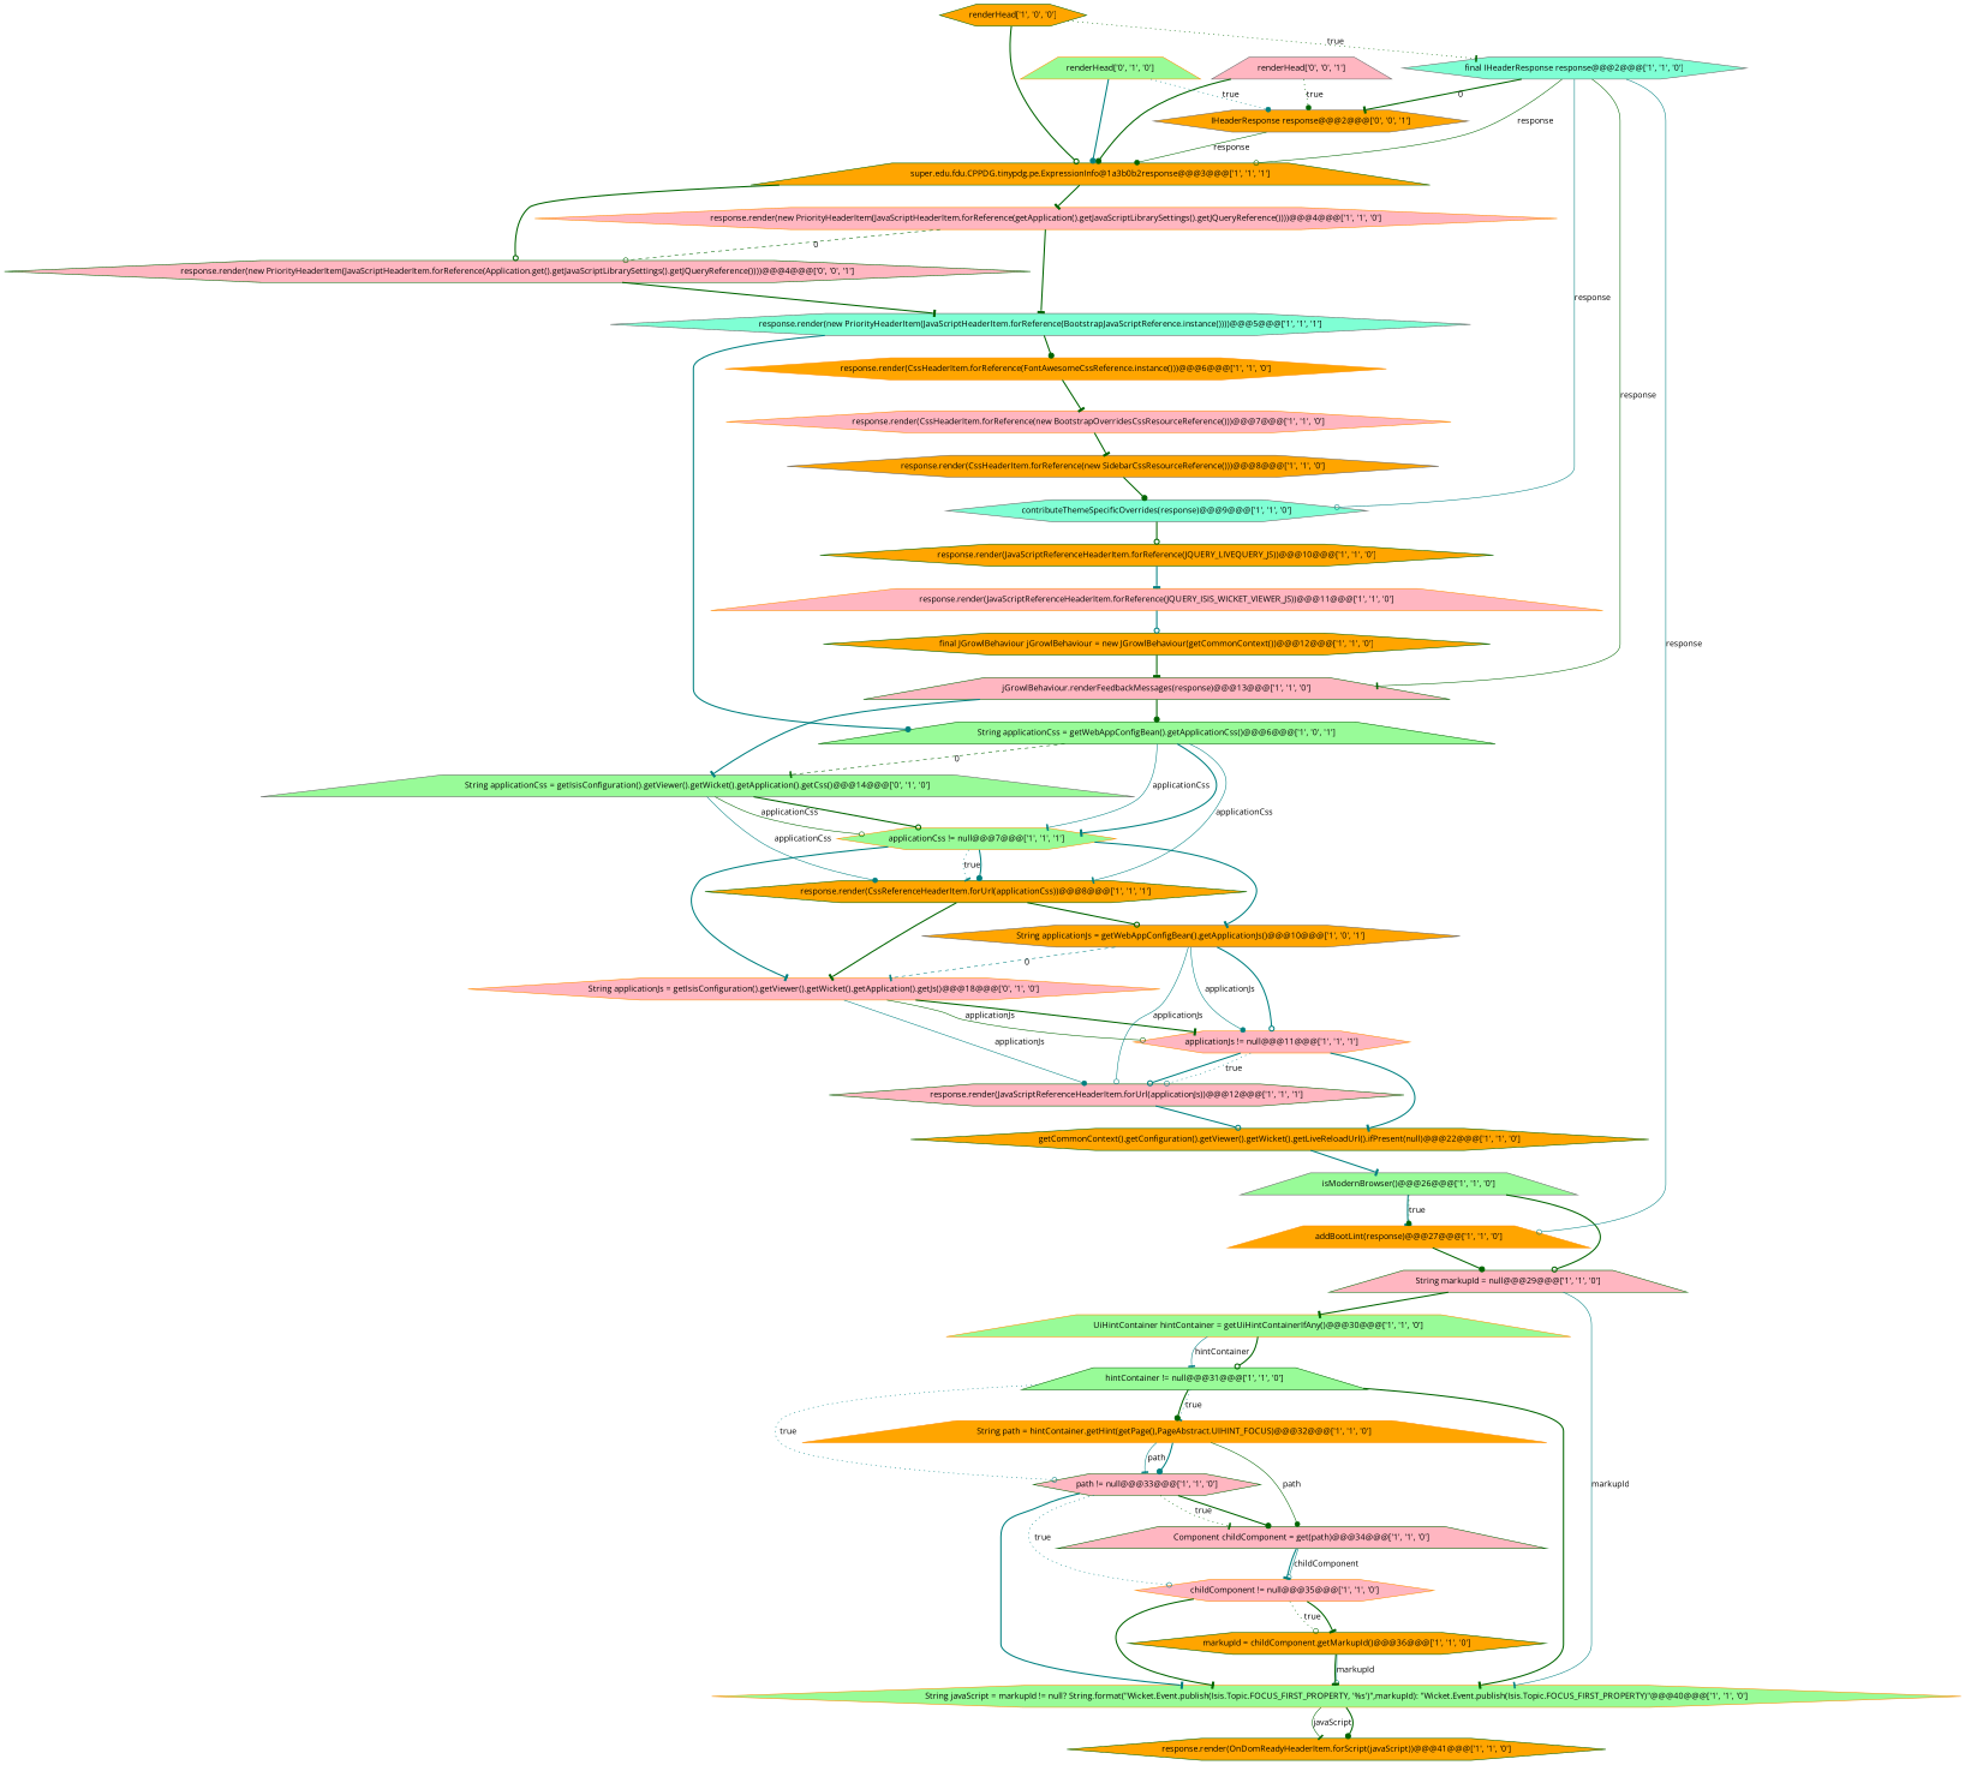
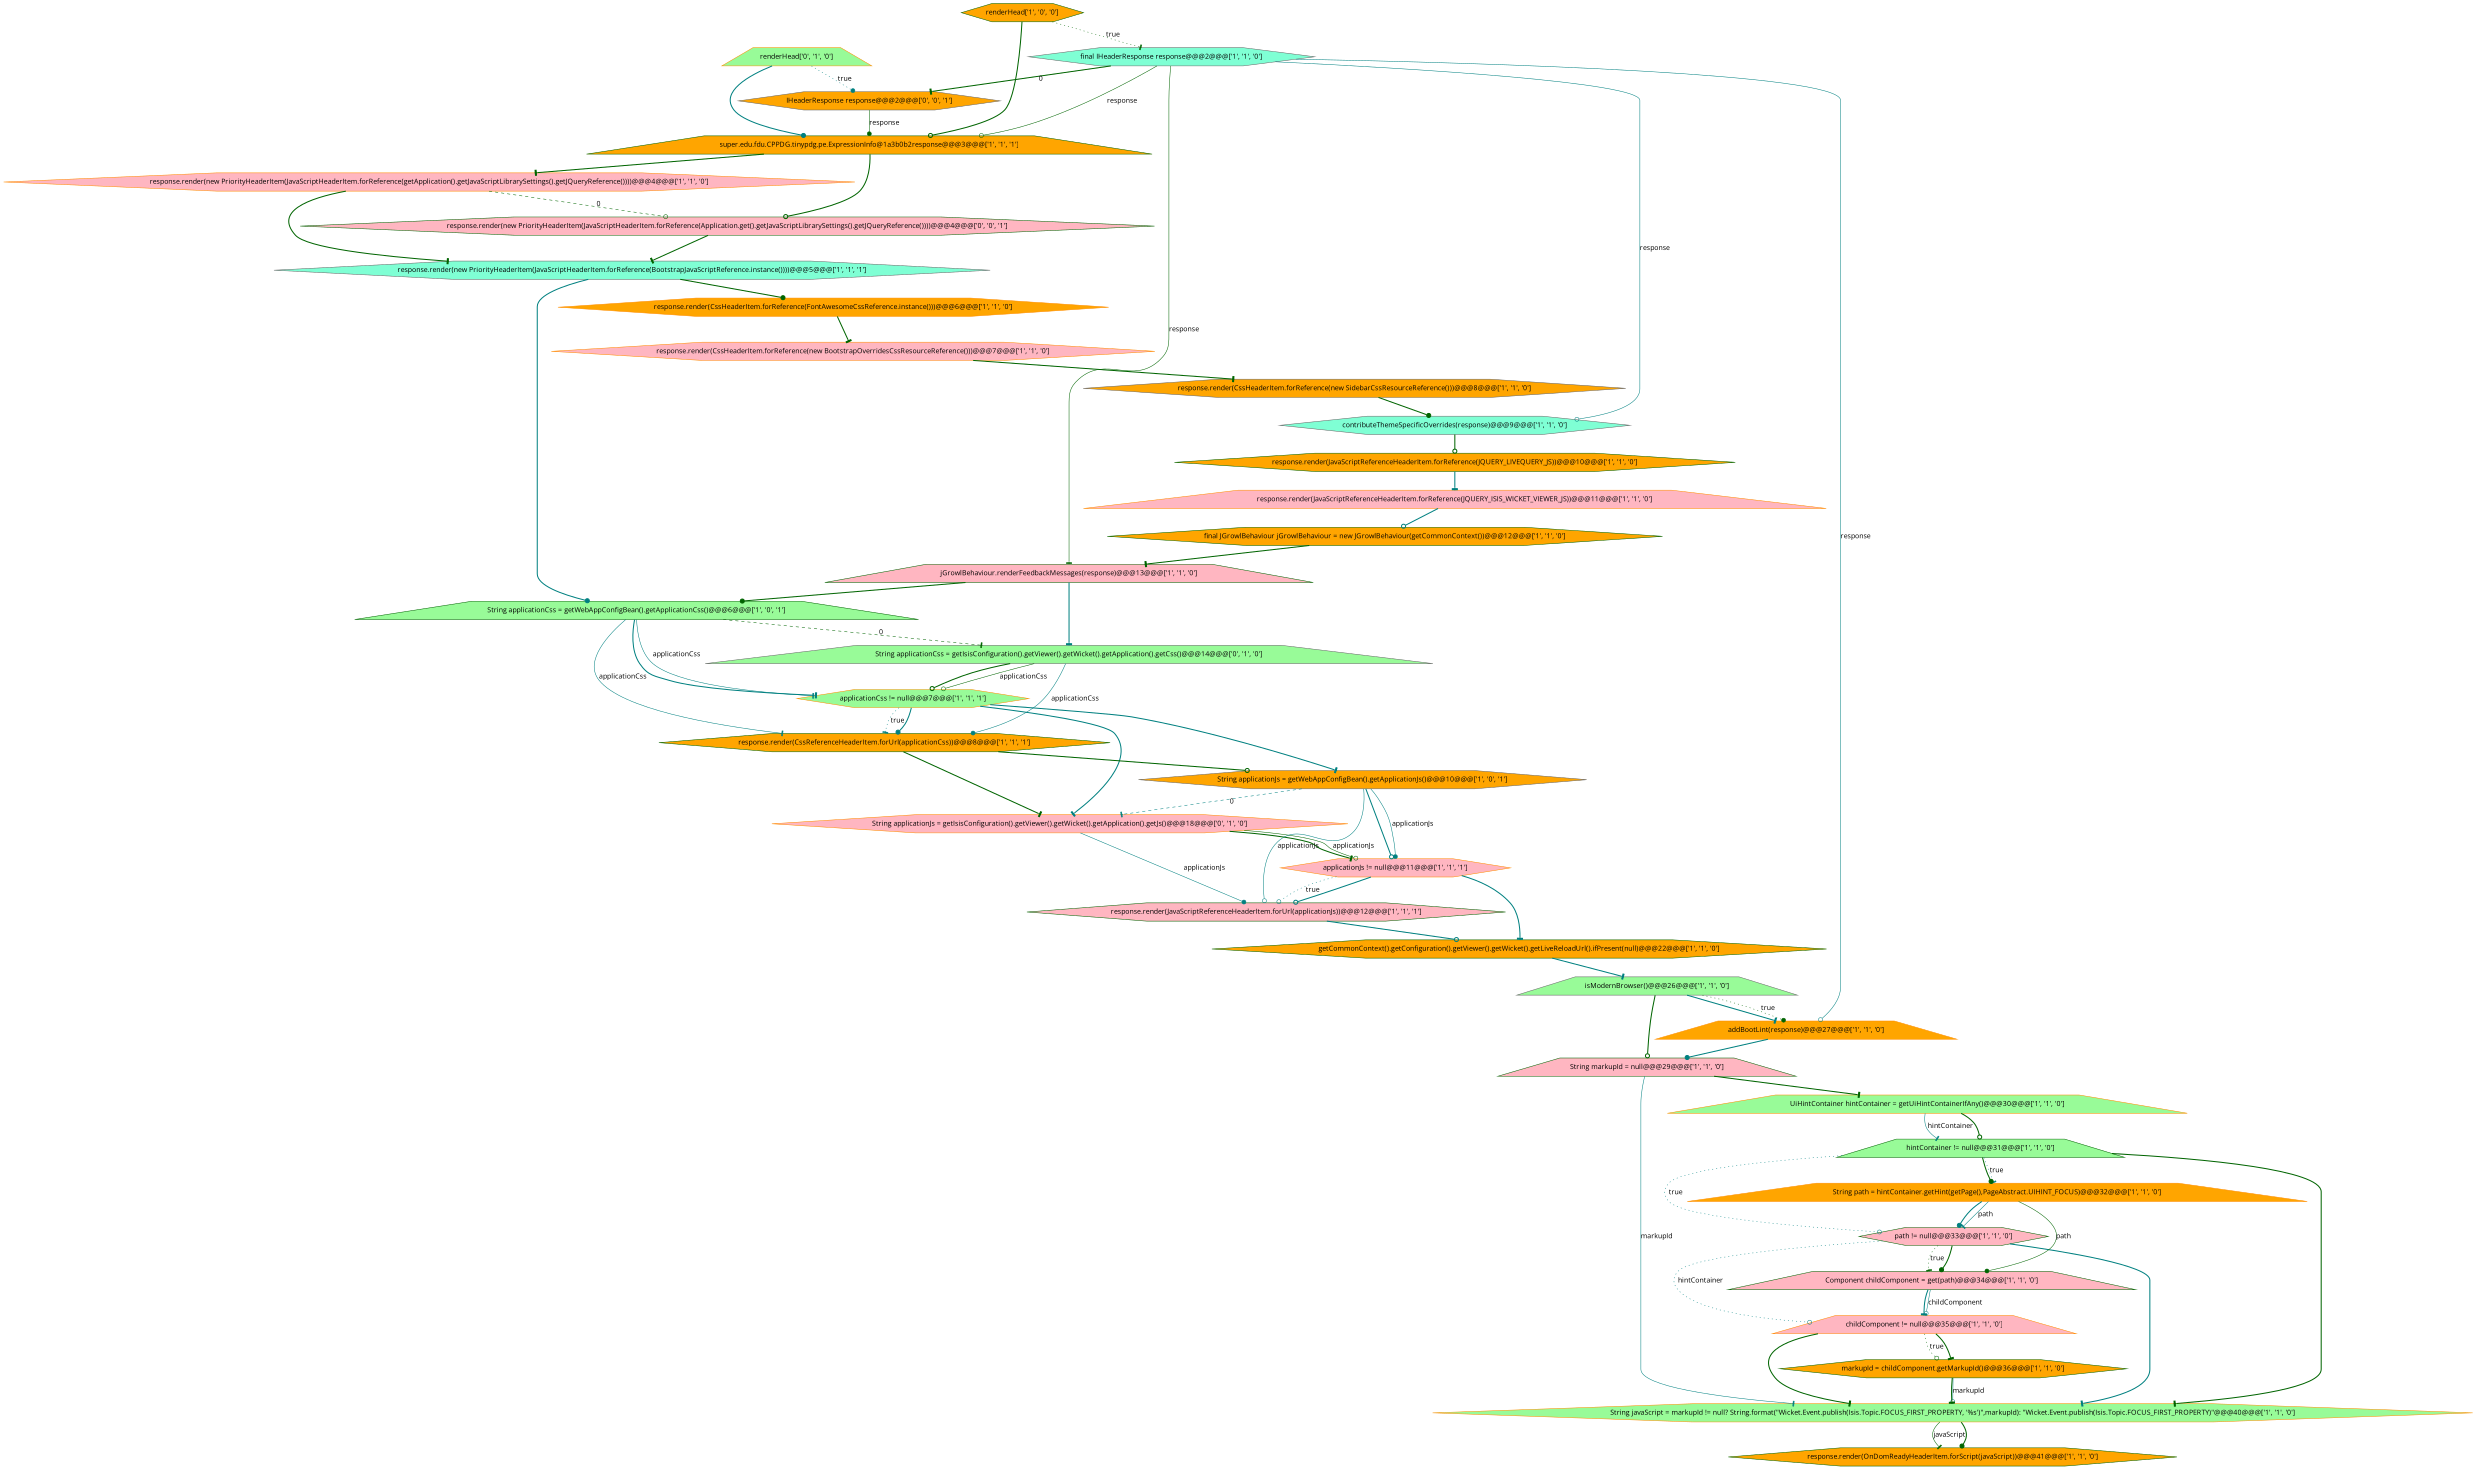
  digraph {
    fontname="Open Sans"
    node [color=darkgreen fillcolor=orange fontname="Open Sans" shape=hexagon style=filled]
    edge [arrowhead=tee color=darkgreen fontname="Open Sans" style=bold]
    n1 [color=darkorange fillcolor=palegreen label="applicationCss != null@@@7@@@['1', '1', '1']"]
    n2 [color=darkorange fillcolor=lightpink label="String applicationJs = getIsisConfiguration().getViewer().getWicket().getApplication().getJs()@@@18@@@['0', '1', '0']"]
    n3 [label="response.render(CssReferenceHeaderItem.forUrl(applicationCss))@@@8@@@['1', '1', '1']"]
    n4 [color=gray40 label="String applicationJs = getWebAppConfigBean().getApplicationJs()@@@10@@@['1', '0', '1']"]
    n5 [color=darkorange fillcolor=lightpink label="applicationJs != null@@@11@@@['1', '1', '1']"]
    n6 [fillcolor=lightpink label="response.render(JavaScriptReferenceHeaderItem.forUrl(applicationJs))@@@12@@@['1', '1', '1']"]
    n7 [label="getCommonContext().getConfiguration().getViewer().getWicket().getLiveReloadUrl().ifPresent(null)@@@22@@@['1', '1', '0']"]
    n8 [label="markupId = childComponent.getMarkupId()@@@36@@@['1', '1', '0']"]
    n9 [color=darkorange fillcolor=palegreen label="String javaScript = markupId != null? String.format(\"Wicket.Event.publish(Isis.Topic.FOCUS_FIRST_PROPERTY, '%s')\",markupId): \"Wicket.Event.publish(Isis.Topic.FOCUS_FIRST_PROPERTY)\"@@@40@@@['1', '1', '0']"]
    n10 [label="response.render(OnDomReadyHeaderItem.forScript(javaScript))@@@41@@@['1', '1', '0']"]
    n11 [color=darkorange fillcolor=palegreen label="UiHintContainer hintContainer = getUiHintContainerIfAny()@@@30@@@['1', '1', '0']" shape=trapezium]
    n12 [fillcolor=palegreen label="hintContainer != null@@@31@@@['1', '1', '0']" shape=trapezium]
    n13 [fillcolor=lightpink label="path != null@@@33@@@['1', '1', '0']"]
    n14 [color=darkorange label="String path = hintContainer.getHint(getPage(),PageAbstract.UIHINT_FOCUS)@@@32@@@['1', '1', '0']" shape=trapezium]
    n15 [color=darkorange label="addBootLint(response)@@@27@@@['1', '1', '0']" shape=trapezium]
    n16 [fillcolor=lightpink label="String markupId = null@@@29@@@['1', '1', '0']" shape=trapezium]
    n17 [color=darkorange fillcolor=lightpink label="response.render(new PriorityHeaderItem(JavaScriptHeaderItem.forReference(getApplication().getJavaScriptLibrarySettings().getJQueryReference())))@@@4@@@['1', '1', '0']"]
    n18 [color=gray40 fillcolor=aquamarine label="response.render(new PriorityHeaderItem(JavaScriptHeaderItem.forReference(BootstrapJavaScriptReference.instance())))@@@5@@@['1', '1', '1']"]
    n19 [fillcolor=lightpink label="response.render(new PriorityHeaderItem(JavaScriptHeaderItem.forReference(Application.get().getJavaScriptLibrarySettings().getJQueryReference())))@@@4@@@['0', '0', '1']"]
    n20 [color=darkorange label="response.render(CssHeaderItem.forReference(FontAwesomeCssReference.instance()))@@@6@@@['1', '1', '0']"]
    n21 [fillcolor=palegreen label="String applicationCss = getWebAppConfigBean().getApplicationCss()@@@6@@@['1', '0', '1']" shape=trapezium]
    n22 [color=gray40 fillcolor=palegreen label="isModernBrowser()@@@26@@@['1', '1', '0']" shape=trapezium]
-   n23 [color=darkorange fillcolor=lightpink label="childComponent != null@@@35@@@['1', '1', '0']"]
+   n23 [color=darkorange fillcolor=lightpink label="childComponent != null@@@35@@@['1', '1', '0']" shape=trapezium]
    n24 [fillcolor=lightpink label="Component childComponent = get(path)@@@34@@@['1', '1', '0']" shape=trapezium]
    n25 [color=darkorange fillcolor=lightpink label="response.render(CssHeaderItem.forReference(new BootstrapOverridesCssResourceReference()))@@@7@@@['1', '1', '0']"]
    n26 [color=gray40 label="response.render(CssHeaderItem.forReference(new SidebarCssResourceReference()))@@@8@@@['1', '1', '0']"]
    n27 [color=gray40 fillcolor=palegreen label="String applicationCss = getIsisConfiguration().getViewer().getWicket().getApplication().getCss()@@@14@@@['0', '1', '0']" shape=trapezium]
    n28 [label="renderHead['1', '0', '0']"]
    n29 [label="super.edu.fdu.CPPDG.tinypdg.pe.ExpressionInfo@1a3b0b2response@@@3@@@['1', '1', '1']" shape=trapezium]
    n30 [color=gray40 fillcolor=aquamarine label="final IHeaderResponse response@@@2@@@['1', '1', '0']"]
    n31 [color=gray40 fillcolor=aquamarine label="contributeThemeSpecificOverrides(response)@@@9@@@['1', '1', '0']"]
    n32 [fillcolor=lightpink label="jGrowlBehaviour.renderFeedbackMessages(response)@@@13@@@['1', '1', '0']" shape=trapezium]
    n33 [color=gray40 label="IHeaderResponse response@@@2@@@['0', '0', '1']"]
    n34 [label="response.render(JavaScriptReferenceHeaderItem.forReference(JQUERY_LIVEQUERY_JS))@@@10@@@['1', '1', '0']"]
    n35 [color=darkorange fillcolor=lightpink label="response.render(JavaScriptReferenceHeaderItem.forReference(JQUERY_ISIS_WICKET_VIEWER_JS))@@@11@@@['1', '1', '0']" shape=trapezium]
    n36 [label="final JGrowlBehaviour jGrowlBehaviour = new JGrowlBehaviour(getCommonContext())@@@12@@@['1', '1', '0']"]
-   n37 [color=gray40 fillcolor=lightpink label="renderHead['0', '0', '1']" shape=trapezium]
    n38 [color=darkorange fillcolor=palegreen label="renderHead['0', '1', '0']" shape=trapezium]
    n1 -> n2 [color=teal]
    n1 -> n3 [color=teal label=true style=dotted]
    n1 -> n3 [arrowhead=dot color=teal]
    n1 -> n4 [color=teal]
    n2 -> n5
    n2 -> n5 [arrowhead=odot label=applicationJs style=solid]
    n2 -> n6 [arrowhead=dot color=teal label=applicationJs style=solid]
    n3 -> n2
    n3 -> n4 [arrowhead=odot]
    n4 -> n2 [color=teal label=0 style=dashed]
    n4 -> n5 [arrowhead=odot color=teal]
    n4 -> n5 [arrowhead=dot color=teal label=applicationJs style=solid]
    n4 -> n6 [arrowhead=odot color=teal label=applicationJs style=solid]
    n5 -> n6 [arrowhead=odot color=teal]
    n5 -> n6 [arrowhead=odot color=teal label=true style=dotted]
    n5 -> n7 [color=teal]
    n6 -> n7 [arrowhead=odot color=teal]
    n7 -> n22 [color=teal]
    n8 -> n9 [arrowhead=odot color=teal label=markupId style=solid]
    n8 -> n9
    n9 -> n10 [label=javaScript style=solid]
    n9 -> n10 [arrowhead=dot]
    n11 -> n12 [color=teal label=hintContainer style=solid]
    n11 -> n12 [arrowhead=odot]
    n12 -> n9
    n12 -> n13 [arrowhead=odot color=teal label=true style=dotted]
    n12 -> n14 [color=teal label=true style=dotted]
    n12 -> n14 [arrowhead=dot]
    n13 -> n9 [color=teal]
-   n13 -> n23 [arrowhead=odot color=teal label=true style=dotted]
+   n13 -> n23 [arrowhead=odot color=teal label=hintContainer style=dotted]
    n13 -> n24 [arrowhead=dot]
    n13 -> n24 [label=true style=dotted]
    n14 -> n13 [color=teal label=path style=solid]
    n14 -> n13 [arrowhead=dot color=teal]
    n14 -> n24 [arrowhead=dot label=path style=solid]
-   n15 -> n16 [arrowhead=dot]
+   n15 -> n16 [arrowhead=dot color=teal]
    n16 -> n9 [color=teal label=markupId style=solid]
    n16 -> n11
    n17 -> n18
    n17 -> n19 [arrowhead=odot label=0 style=dashed]
    n18 -> n20 [arrowhead=dot]
    n18 -> n21 [arrowhead=dot color=teal]
    n19 -> n18
    n20 -> n25
    n21 -> n1 [color=teal label=applicationCss style=solid]
    n21 -> n1 [color=teal]
    n21 -> n3 [color=teal label=applicationCss style=solid]
    n21 -> n27 [label=0 style=dashed]
    n22 -> n15 [color=teal]
    n22 -> n15 [arrowhead=dot label=true style=dotted]
    n22 -> n16 [arrowhead=odot]
    n23 -> n8 [arrowhead=odot label=true style=dotted]
    n23 -> n8
    n23 -> n9
    n24 -> n23 [arrowhead=odot color=teal label=childComponent style=solid]
    n24 -> n23 [color=teal]
    n25 -> n26
    n26 -> n31 [arrowhead=dot]
    n27 -> n1 [arrowhead=odot]
    n27 -> n1 [arrowhead=odot label=applicationCss style=solid]
    n27 -> n3 [arrowhead=dot color=teal label=applicationCss style=solid]
    n28 -> n29 [arrowhead=odot]
    n28 -> n30 [label=true style=dotted]
    n29 -> n17
    n29 -> n19 [arrowhead=odot]
    n30 -> n15 [arrowhead=odot color=teal label=response style=solid]
    n30 -> n29 [arrowhead=odot label=response style=solid]
    n30 -> n31 [arrowhead=odot color=teal label=response style=solid]
    n30 -> n32 [label=response style=solid]
    n30 -> n33 [label=0]
    n31 -> n34 [arrowhead=odot]
    n32 -> n21 [arrowhead=dot]
    n32 -> n27 [color=teal]
    n33 -> n29 [arrowhead=dot label=response style=solid]
    n34 -> n35 [color=teal]
    n35 -> n36 [arrowhead=odot color=teal]
    n36 -> n32
-   n37 -> n29 [arrowhead=dot]
-   n37 -> n33 [arrowhead=dot label=true style=dotted]
    n38 -> n29 [arrowhead=dot color=teal]
    n38 -> n33 [arrowhead=dot color=teal label=true style=dotted]
  }
